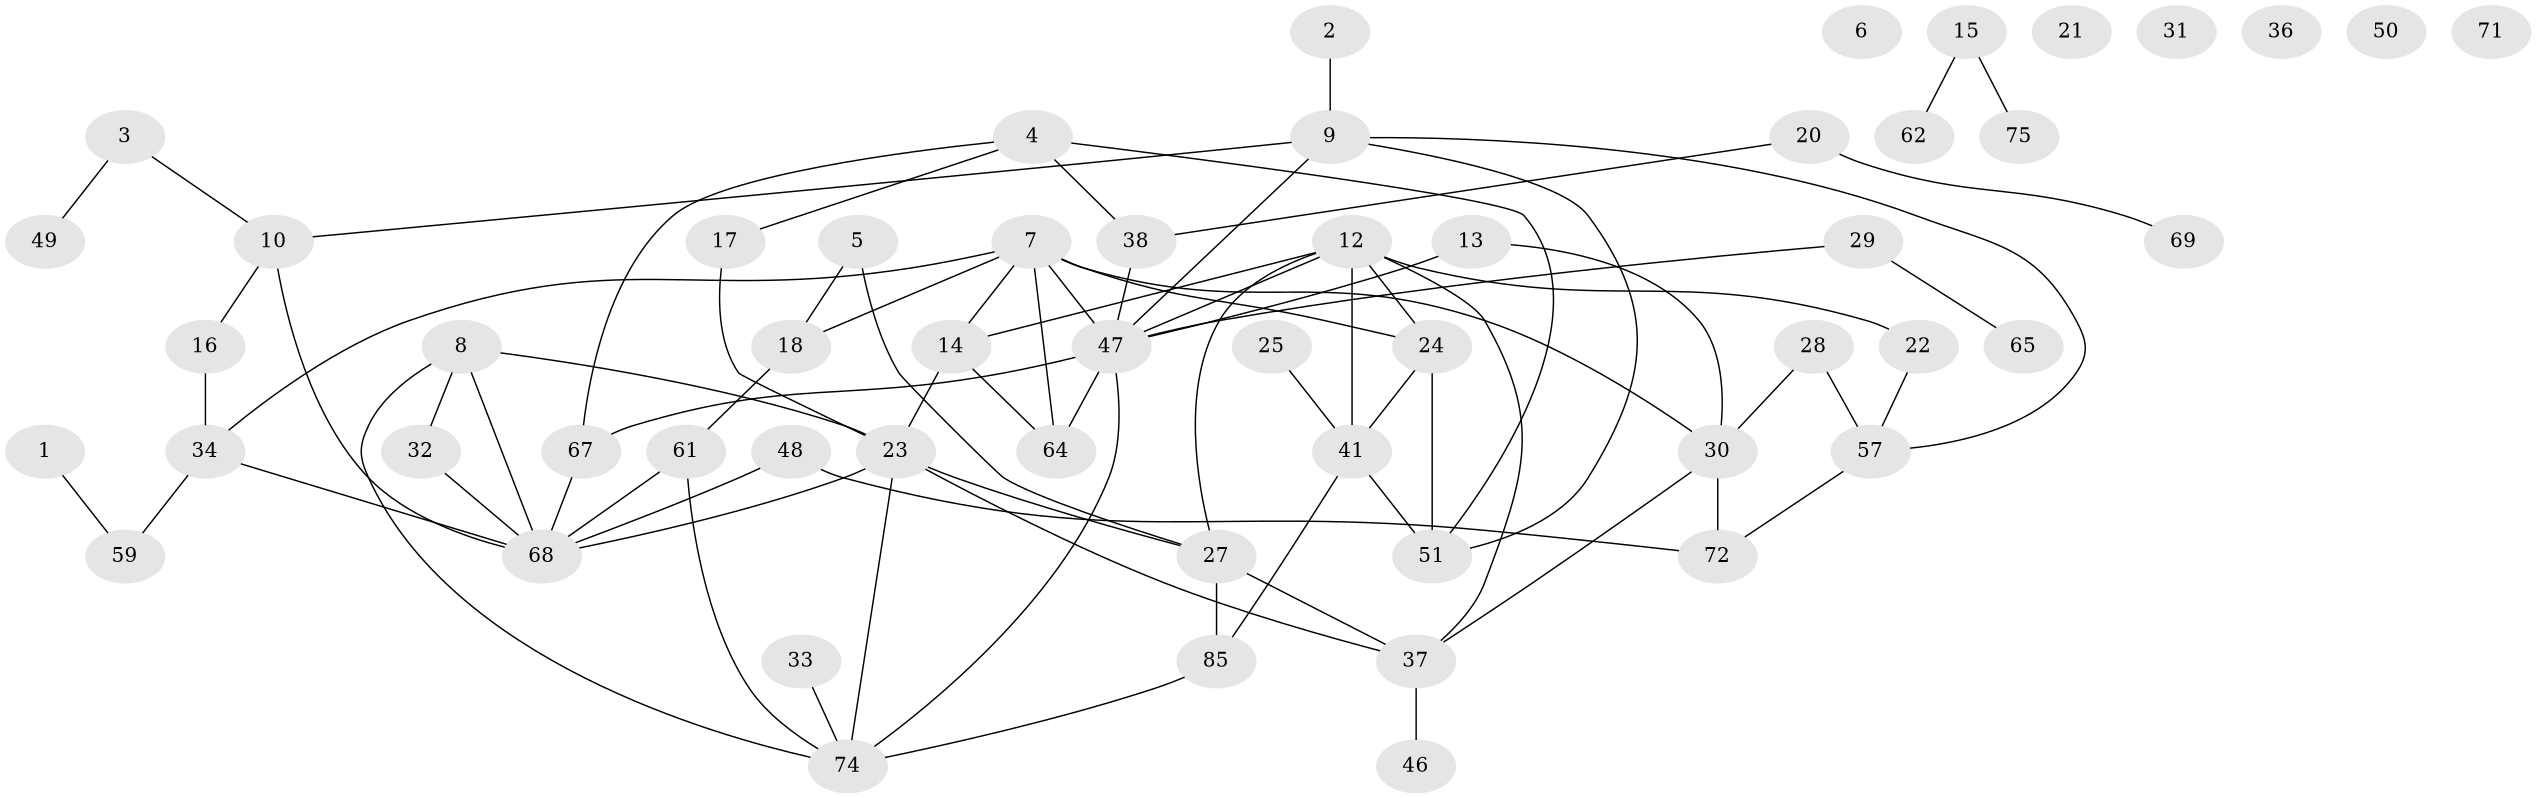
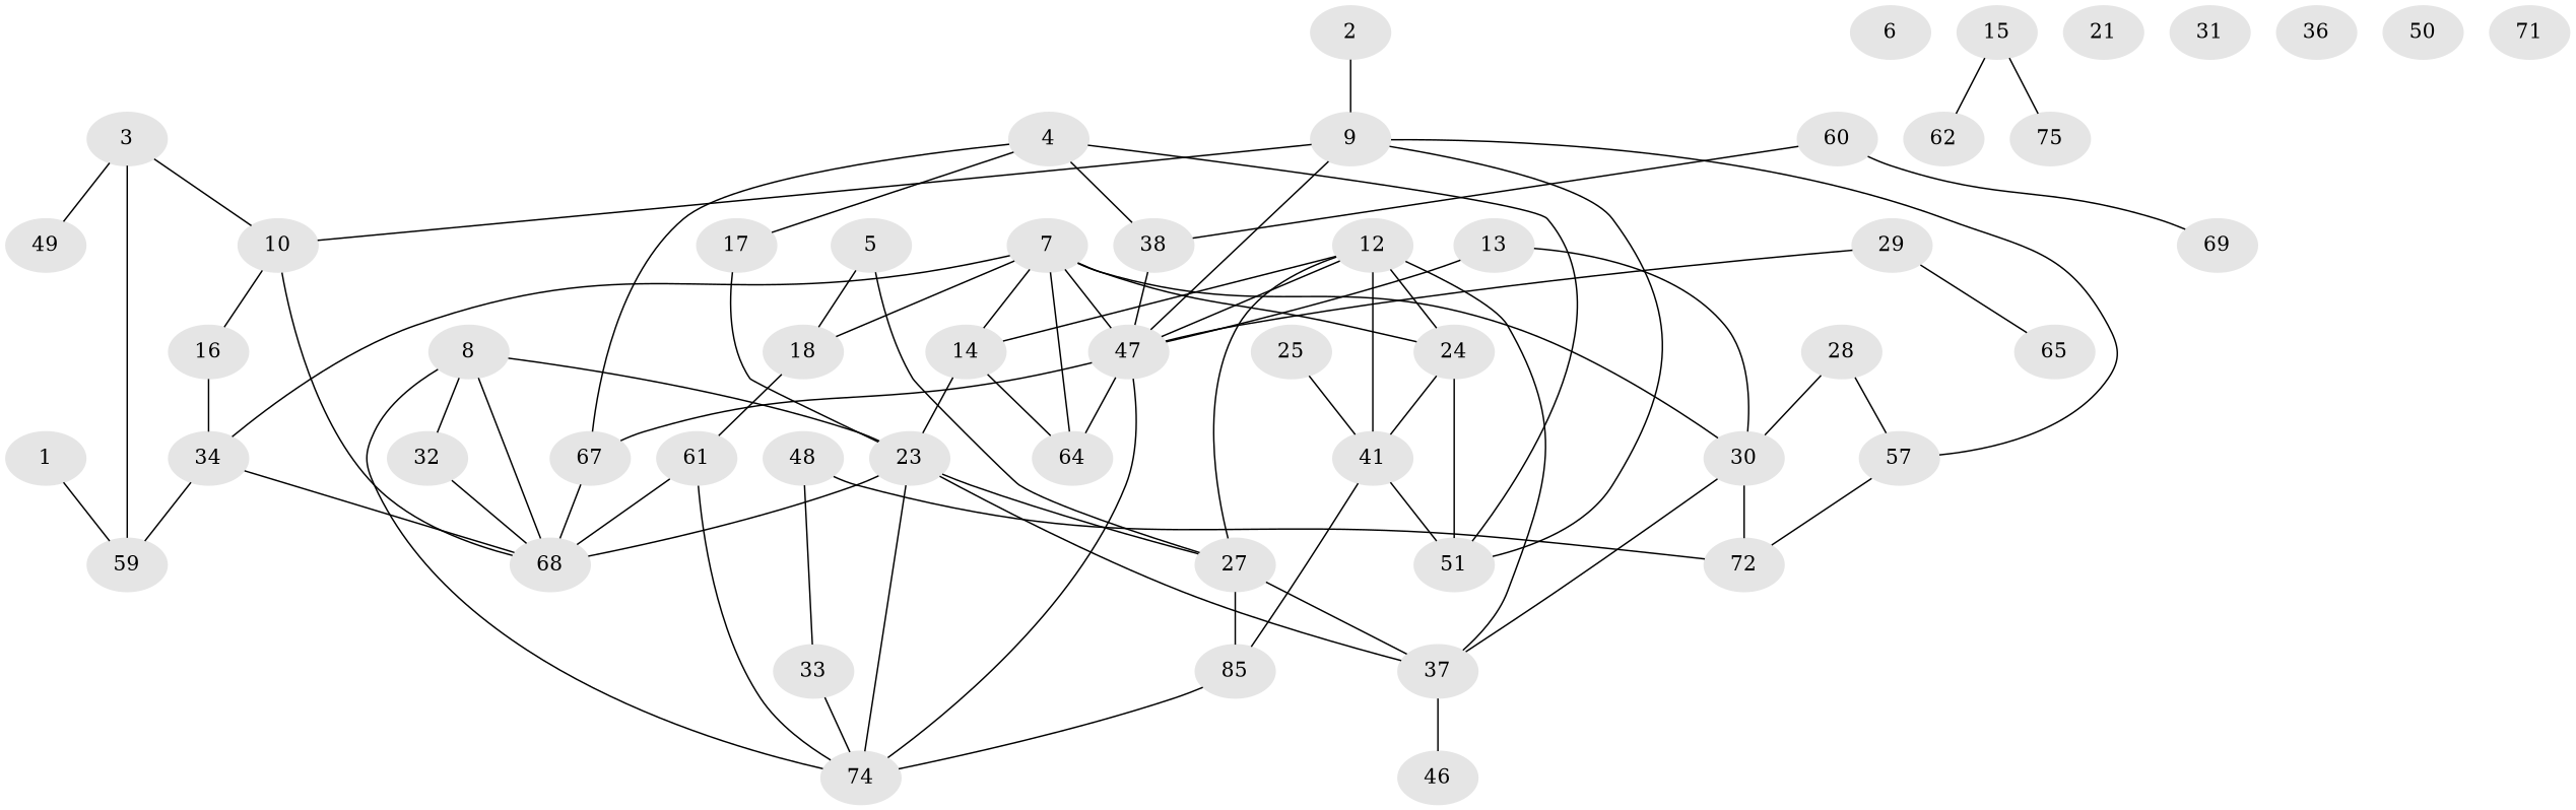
  graph {
    node [color=gray90 style=filled]
    1
    59
    2 [super="+60"]
    9
    10 [super="+11"]
    51 [super="+55"]
    47 [super="+54"]
    57 [super="+66"]
    3 [super="+58"]
    49
    68 [super="+70"]
    16 [super="+40"]
    4 [super="+77"]
    17
    38
    67
    23 [super="+43"]
    18 [super="+19"]
    61
    5
    27 [super="+63"]
    37 [super="+53"]
    n23 [label=85]
    6
    7 [super="+73"]
    14 [super="+42"]
    24 [super="+56"]
    30 [super="+52"]
    34
    64
    41 [super="+76"]
    72
    74
    8 [super="+39"]
    32
    12 [super="+44"]
-   22
    46
    13
    15 [super="+35"]
    62
    75
-   20 [super="+26"]
+   20 [super="+26" label=60]
    69
    21
    25
    28
    29
    65
    31
    33
    36
    48
    50
    71
    1 -- 59
    2 -- 9
    9 -- 10
    9 -- 51
    9 -- 47
    9 -- 57
    10 -- 68
    10 -- 16
    47 -- 67
    47 -- 64
    47 -- 74
    57 -- 72
+   3 -- 59
    3 -- 10
    3 -- 49
    16 -- 34
    4 -- 51
    4 -- 17
    4 -- 38
    4 -- 67
    17 -- 23
    38 -- 47
    67 -- 68
    23 -- 68
    23 -- 27
    23 -- 37
    23 -- 74
    18 -- 61
    61 -- 68
    61 -- 74
    5 -- 18
    5 -- 27
    27 -- 37
    27 -- n23
    37 -- 46
    n23 -- 74
    7 -- 47
    7 -- 18
    7 -- 14
    7 -- 24 [weight=2]
    7 -- 30
    7 -- 34
    7 -- 64
    14 -- 23
    14 -- 64
    24 -- 51
    24 -- 41
    30 -- 37
    30 -- 72
    34 -- 59
    34 -- 68
    41 -- 51
    41 -- n23
    8 -- 68
    8 -- 23
    8 -- 74
    8 -- 32
    32 -- 68
    12 -- 47
    12 -- 27
    12 -- 37
    12 -- 14
    12 -- 24
    12 -- 41
-   12 -- 22
-   22 -- 57
    13 -- 47
    13 -- 30
    15 -- 62
    15 -- 75
    20 -- 38
    20 -- 69
    25 -- 41
    28 -- 57
    28 -- 30
    29 -- 47
    29 -- 65
    33 -- 74
-   48 -- 68
+   48 -- 33
    48 -- 72
  }
